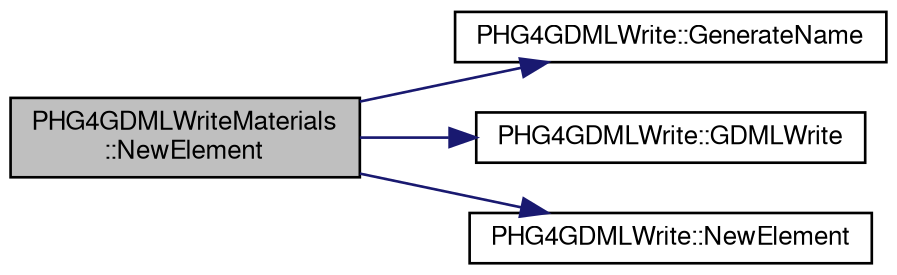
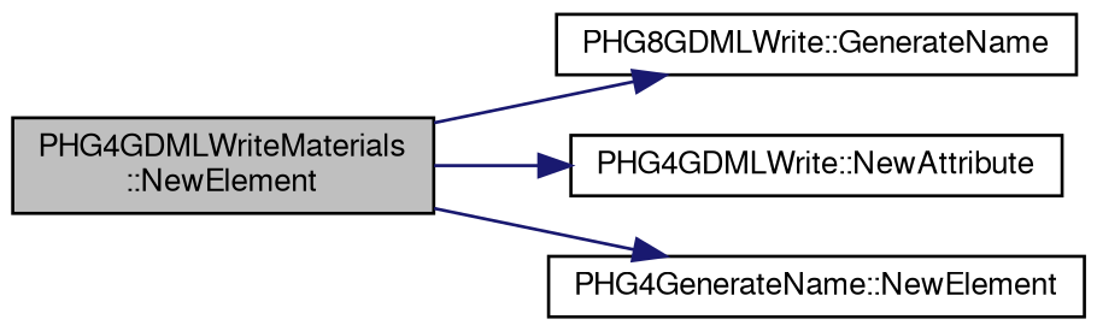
  digraph {
    rankdir=LR
    node [color=black fontname=FreeSans fontsize=10 shape=record]
    edge [color=midnightblue fontname=FreeSans fontsize=10 labelfontname=FreeSans labelfontsize=10 style=solid]
    n1 [fillcolor=grey75 fontcolor=black height=0.2 label="PHG4GDMLWriteMaterials\l::NewElement" style=filled width=0.4]
-   n2 [height=0.2 label="PHG4GDMLWrite::GenerateName" width=0.4]
-   n3 [height=0.2 label="PHG4GDMLWrite::GDMLWrite" width=0.4]
-   n4 [height=0.2 label="PHG4GDMLWrite::NewElement" width=0.4]
+   n2 [height=0.2 label="PHG8GDMLWrite::GenerateName" width=0.4]
+   n3 [height=0.2 label="PHG4GDMLWrite::NewAttribute" width=0.4]
+   n4 [height=0.2 label="PHG4GenerateName::NewElement" width=0.4]
    n1 -> n2
    n1 -> n3
    n1 -> n4
  }
